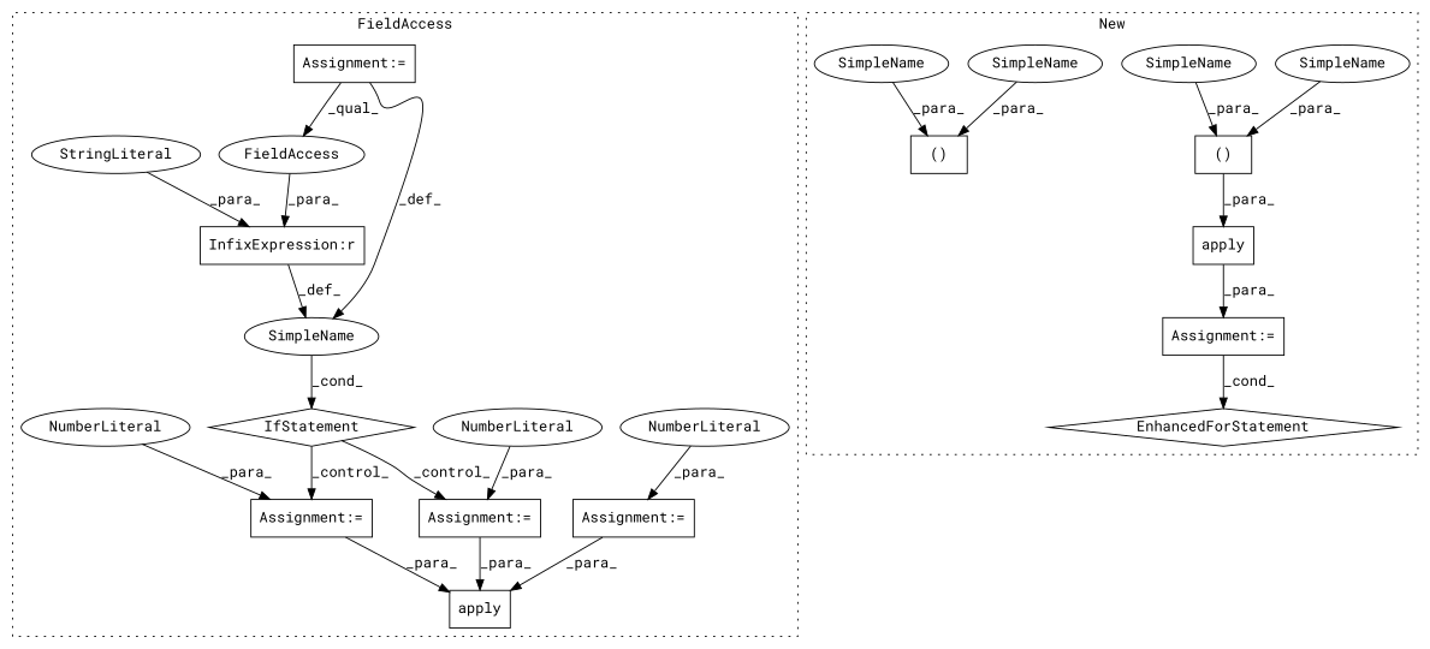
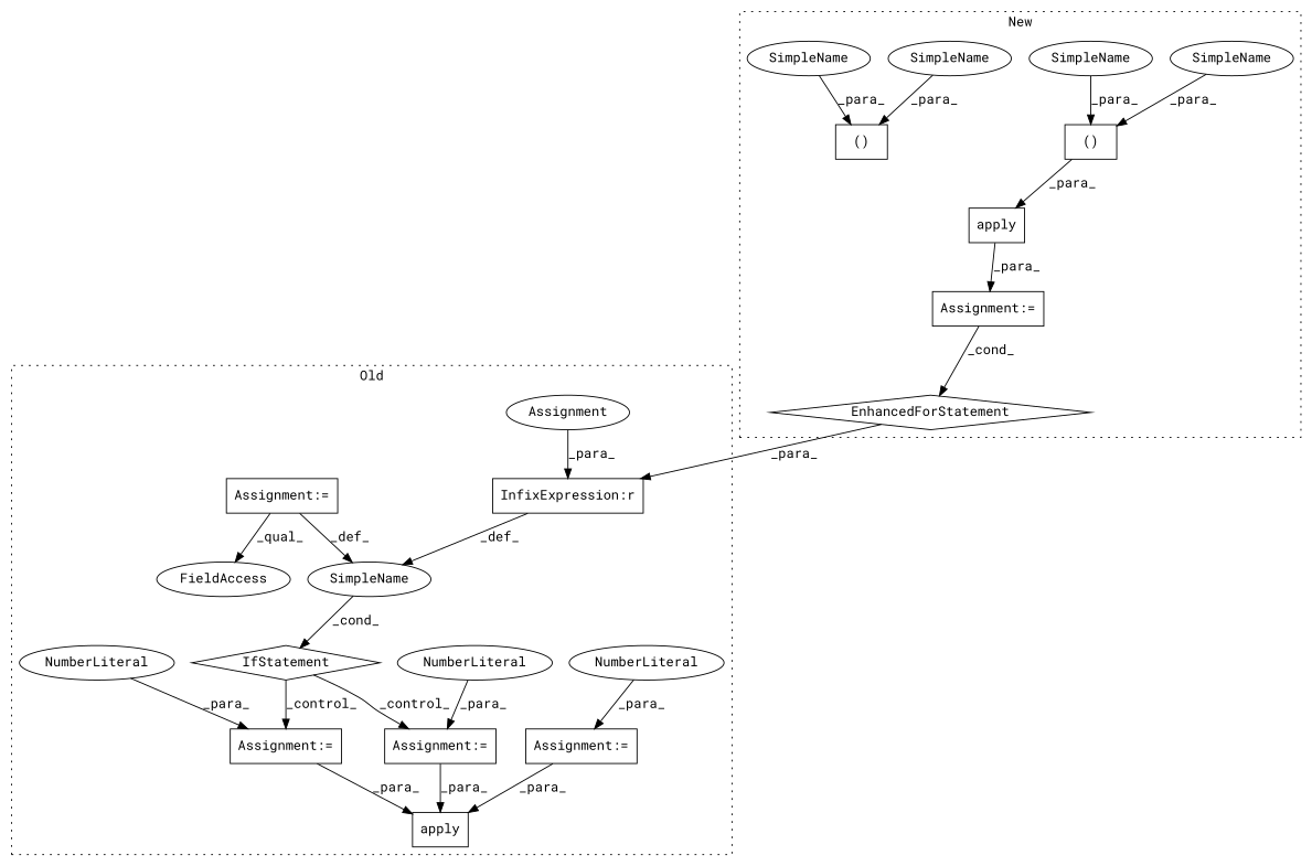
  digraph {
    fontname="Roboto Mono"
    node [a=7 fontname="Roboto Mono" l=1 s=13337 shape=box]
    edge [fontname="Roboto Mono"]
    n1 [a=32 l="6,1" label=apply s="14682,14709"]
    n2 [label="Assignment:=" s=14426]
    n3 [a=34 label=NumberLiteral s=14427 shape=ellipse]
    n4 [label="Assignment:=" s=14394]
    n5 [a=34 label=NumberLiteral s=14395 shape=ellipse]
    n6 [a=27 l=4 label="InfixExpression:r" s=14365]
    n7 [a=22 l=7 label=FieldAccess s=14358 shape=ellipse]
    n8 [a=25 l="4,2" label=IfStatement s="14354,14376" shape=diamond]
    n9 [a=42 label=SimpleName shape=ellipse l="" s=""]
-   n10 [a=45 l=7 label=StringLiteral s=14369 shape=ellipse]
+   n10 [a=45 l=7 label=Assignment s=14369 shape=ellipse]
    n11 [label="Assignment:=" s=14448]
    n12 [a=34 label=NumberLiteral s=14449 shape=ellipse]
    n13 [l=2 label="Assignment:=" s=13949]
    n14 [a=106 l=20 label="()"]
    n15 [l="53,2" label="Assignment:=" s="13254,13359"]
    n16 [a=106 l=20 label="()" s=13115]
    n17 [a=32 l="11,2" label=apply s="13326,13357"]
    n18 [a=70 l="53,2" label=EnhancedForStatement s="13254,13359" shape=diamond]
    n19 [a=42 l=3 label=SimpleName shape=ellipse]
    n20 [a=42 l=3 label=SimpleName s=13115 shape=ellipse]
    n21 [a=42 l=4 label=SimpleName s=13353 shape=ellipse]
    n22 [a=42 l=4 label=SimpleName s=13131 shape=ellipse]
    subgraph cluster_1 {
-     label=FieldAccess
+     label=Old
      style=dotted
      n1
      n2
      n3
      n4
      n5
      n6
      n7
      n8
      n9
      n10
      n11
      n12
      n13
    }
    subgraph cluster_2 {
      label=New
      style=dotted
      n14
      n15
      n16
      n17
      n18
      n19
      n20
      n21
      n22
    }
    n2 -> n1 [label=_para_]
    n3 -> n2 [label=_para_]
    n4 -> n1 [label=_para_]
    n5 -> n4 [label=_para_]
    n6 -> n9 [label=_def_]
-   n7 -> n6 [label=_para_]
+   n18 -> n6 [label=_para_]
    n8 -> n2 [label=_control_]
    n8 -> n4 [label=_control_]
    n9 -> n8 [label=_cond_]
    n10 -> n6 [label=_para_]
    n11 -> n1 [label=_para_]
    n12 -> n11 [label=_para_]
    n13 -> n7 [label=_qual_]
    n13 -> n9 [label=_def_]
    n14 -> n17 [label=_para_]
    n15 -> n18 [label=_cond_]
    n17 -> n15 [label=_para_]
    n19 -> n14 [label=_para_]
    n20 -> n16 [label=_para_]
    n21 -> n14 [label=_para_]
    n22 -> n16 [label=_para_]
  }
